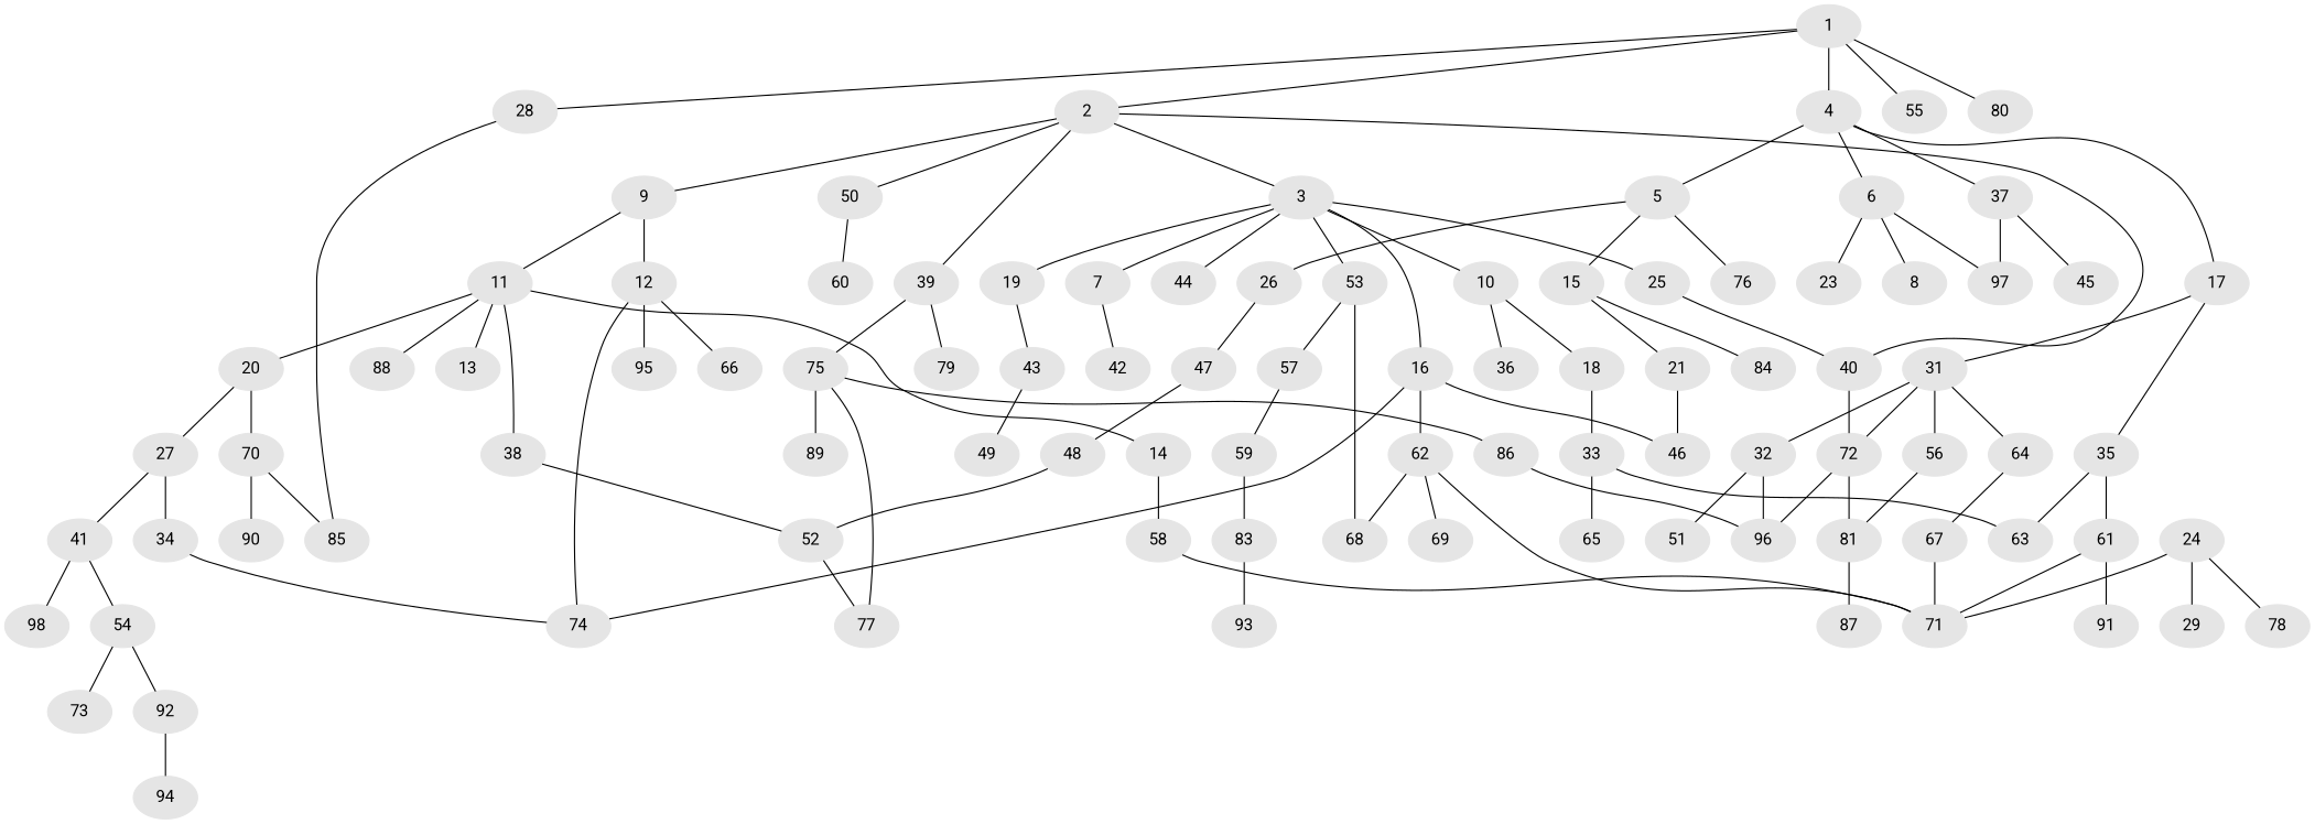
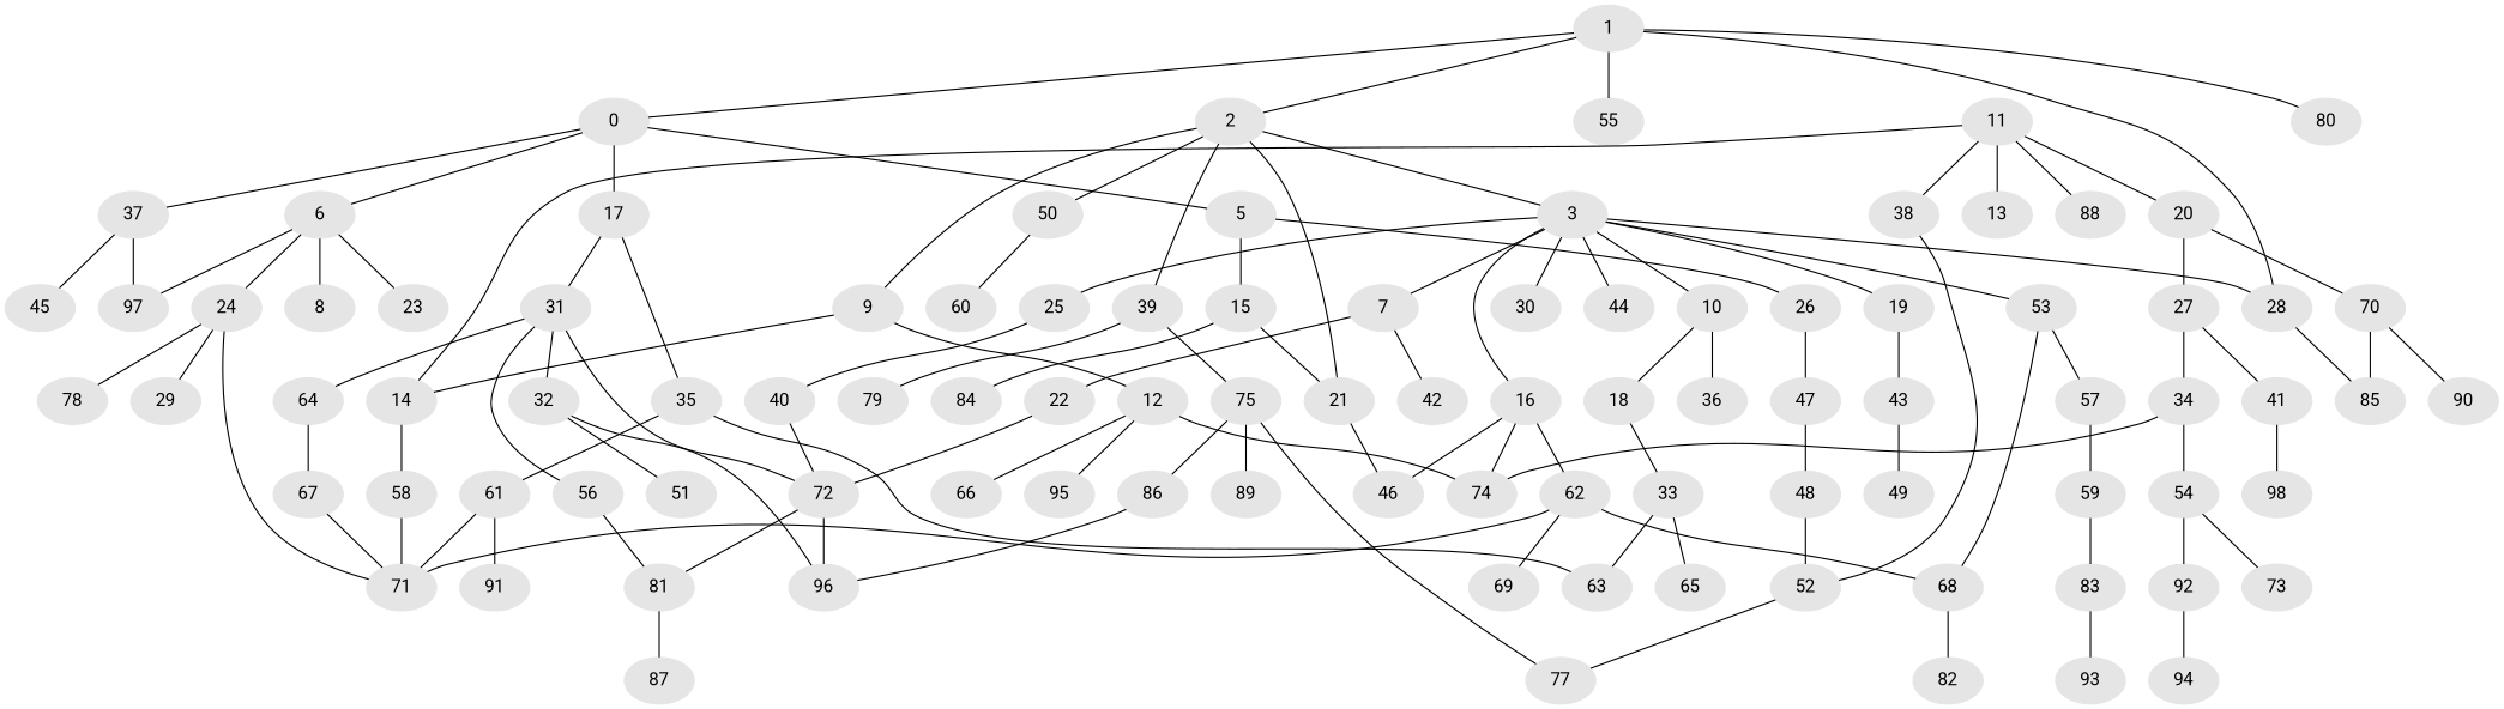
  graph {
    fontname=Roboto
    node [color=gray90 fontname=Roboto style=filled]
    edge [fontname=Roboto]
    1
    2
-   4
+   4 [label=0]
    28
    55
    80
    3
    9
    39
    40
    50
    5
    6
    17
    37
    85
    7
    10
    16
    19
    25
+   30
    44
    53
    11
    12
    75
    79
    72
    60
+   22
    42
    18
    36
    62
    74
    46
    43
    57
    68
    15
    26
-   76
    8
    23
    24
    97
    31
    35
    45
    21
    84
    47
    29
    71
    78
    13
    14
    20
    38
    88
    66
    95
    33
    58
    27
    70
    52
    69
    32
    56
    64
    63
    61
    65
    49
    34
    41
    90
    96
    81
    48
    54
    98
    51
    67
    73
    92
    91
    77
    86
    89
    59
+   82
    94
    87
    83
    93
    1 -- 2
    1 -- 4
    1 -- 28
    1 -- 55
    1 -- 80
    2 -- 3
    2 -- 9
    2 -- 39
-   2 -- 40
+   2 -- 21
    2 -- 50
    4 -- 5
    4 -- 6
    4 -- 17
    4 -- 37
    28 -- 85
+   3 -- 28
    3 -- 7
    3 -- 10
    3 -- 16
    3 -- 19
    3 -- 25
+   3 -- 30
    3 -- 44
    3 -- 53
-   9 -- 11
+   9 -- 14
    9 -- 12
    39 -- 75
    39 -- 79
    40 -- 72
    50 -- 60
    5 -- 15
    5 -- 26
-   5 -- 76
    6 -- 8
    6 -- 23
+   6 -- 24
    6 -- 97
    17 -- 31
    17 -- 35
    37 -- 97
    37 -- 45
+   7 -- 22
    7 -- 42
    10 -- 18
    10 -- 36
    16 -- 62
    16 -- 74
    16 -- 46
    19 -- 43
    25 -- 40
    53 -- 57
    53 -- 68
    11 -- 13
    11 -- 14
    11 -- 20
    11 -- 38
    11 -- 88
    12 -- 74
    12 -- 66
    12 -- 95
    75 -- 77
    75 -- 86
    75 -- 89
    72 -- 96
    72 -- 81
+   22 -- 72
    18 -- 33
    62 -- 68
    62 -- 71
    62 -- 69
    43 -- 49
    57 -- 59
+   68 -- 82
    15 -- 21
    15 -- 84
    26 -- 47
    24 -- 29
    24 -- 71
    24 -- 78
    31 -- 72
    31 -- 32
    31 -- 56
    31 -- 64
    35 -- 63
    35 -- 61
    21 -- 46
    47 -- 48
    14 -- 58
    20 -- 27
    20 -- 70
    38 -- 52
    33 -- 63
    33 -- 65
    58 -- 71
    27 -- 34
    27 -- 41
    70 -- 85
    70 -- 90
    52 -- 77
    32 -- 96
    32 -- 51
    56 -- 81
    64 -- 67
    61 -- 71
    61 -- 91
    34 -- 74
-   41 -- 54
+   34 -- 54
    41 -- 98
    81 -- 87
    48 -- 52
    54 -- 73
    54 -- 92
    67 -- 71
    92 -- 94
    86 -- 96
    59 -- 83
    83 -- 93
  }
